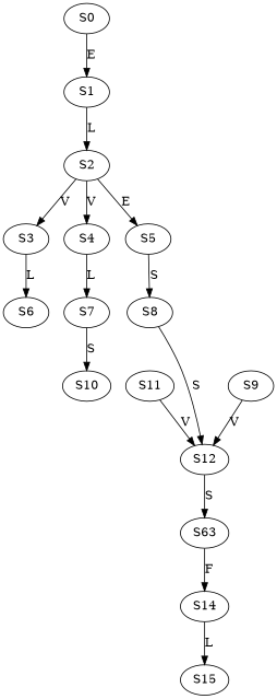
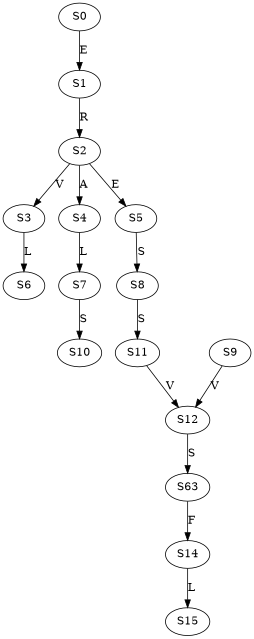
  strict digraph {
    S0
    S1
    S2
    S3
    S4
    S5
    S6
    S7
    S8
    S10
    S11
    S9
    S12
    n14 [label=S63]
    S14
    S15
    S0 -> S1 [label=E]
-   S1 -> S2 [label=L]
+   S1 -> S2 [label=R]
    S2 -> S3 [label=V]
-   S2 -> S4 [label=V]
+   S2 -> S4 [label=A]
    S2 -> S5 [label=E]
    S3 -> S6 [label=L]
    S4 -> S7 [label=L]
    S5 -> S8 [label=S]
    S7 -> S10 [label=S]
-   S8 -> S12 [label=S]
+   S8 -> S11 [label=S]
    S11 -> S12 [label=V]
    S9 -> S12 [label=V]
    S12 -> n14 [label=S]
    n14 -> S14 [label=F]
    S14 -> S15 [label=L]
  }
